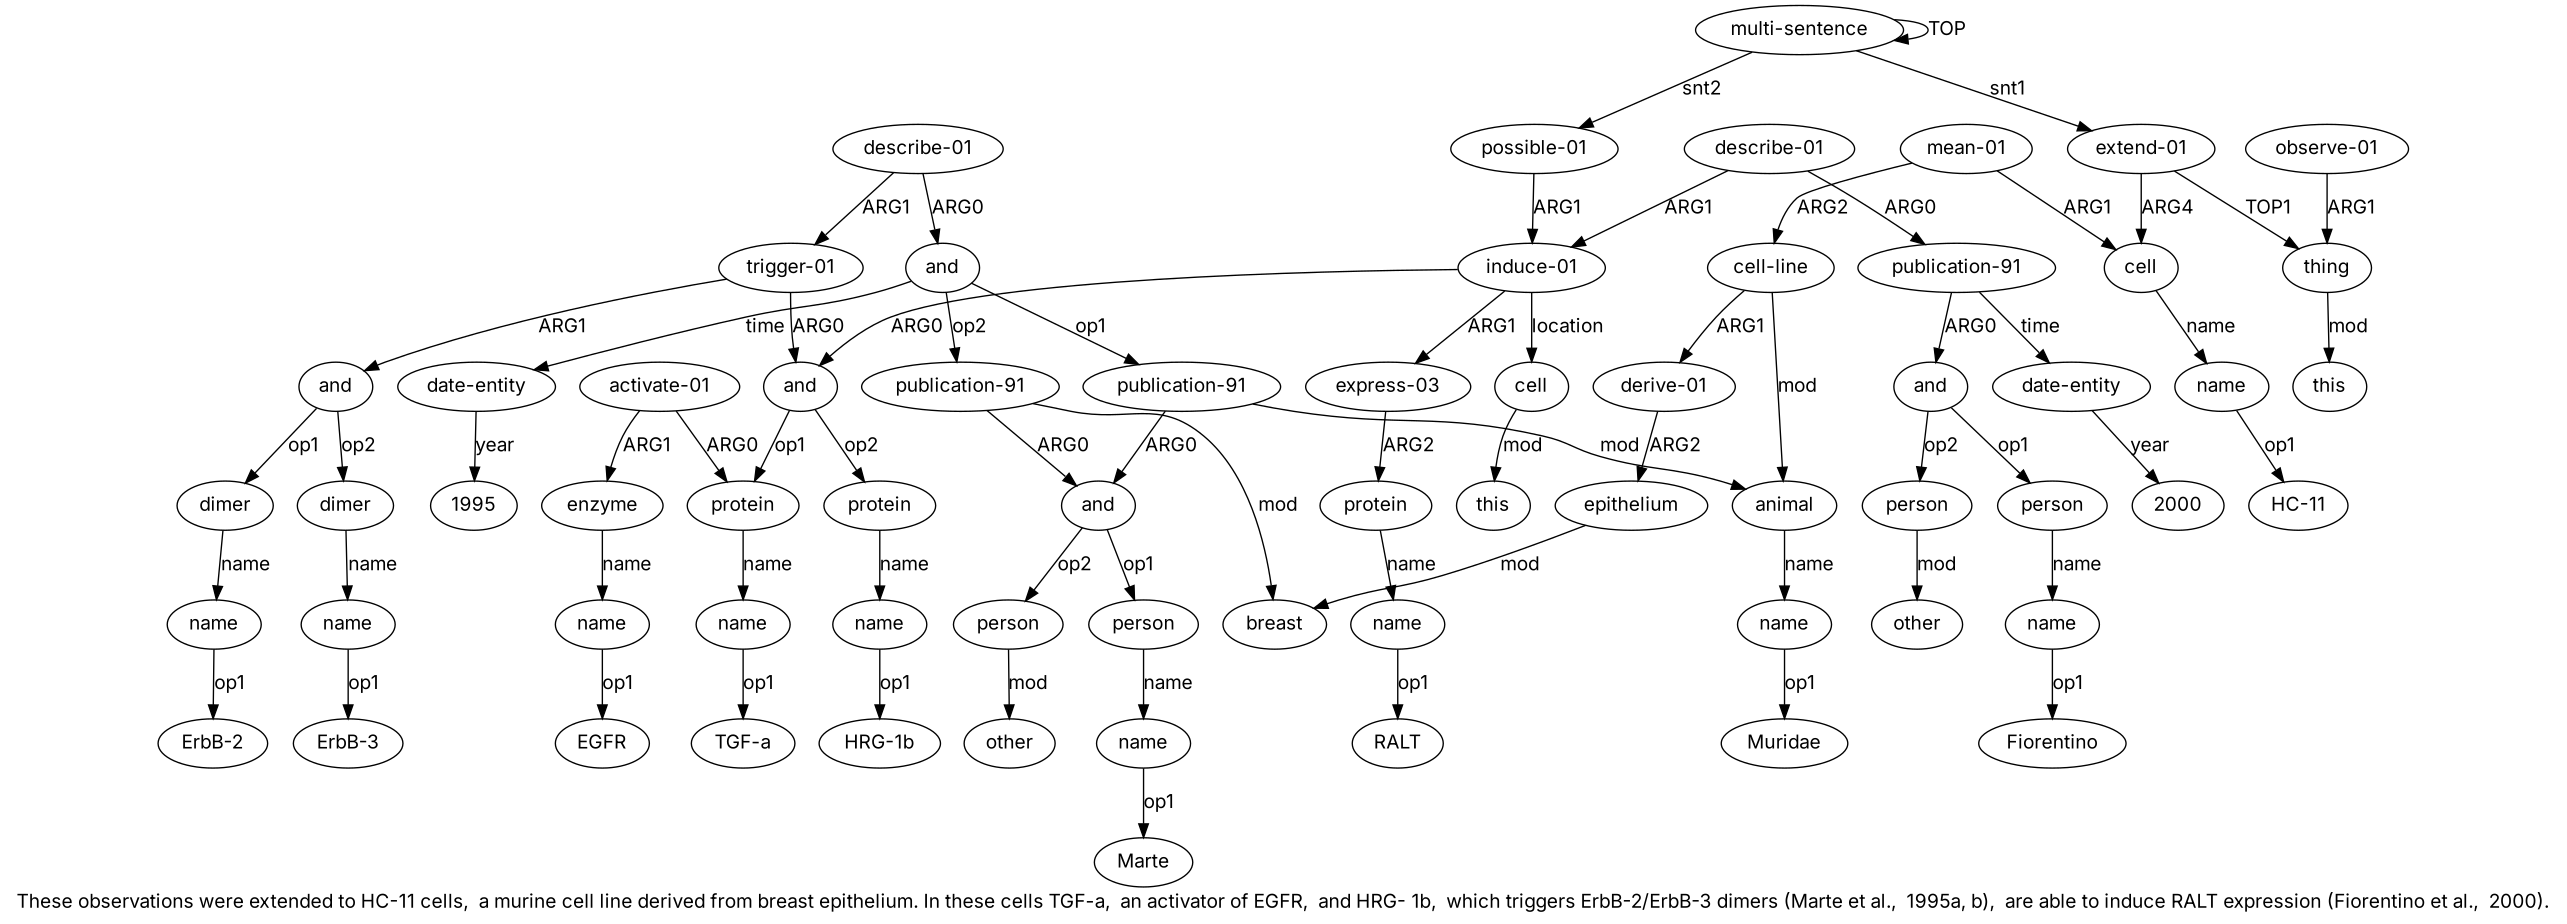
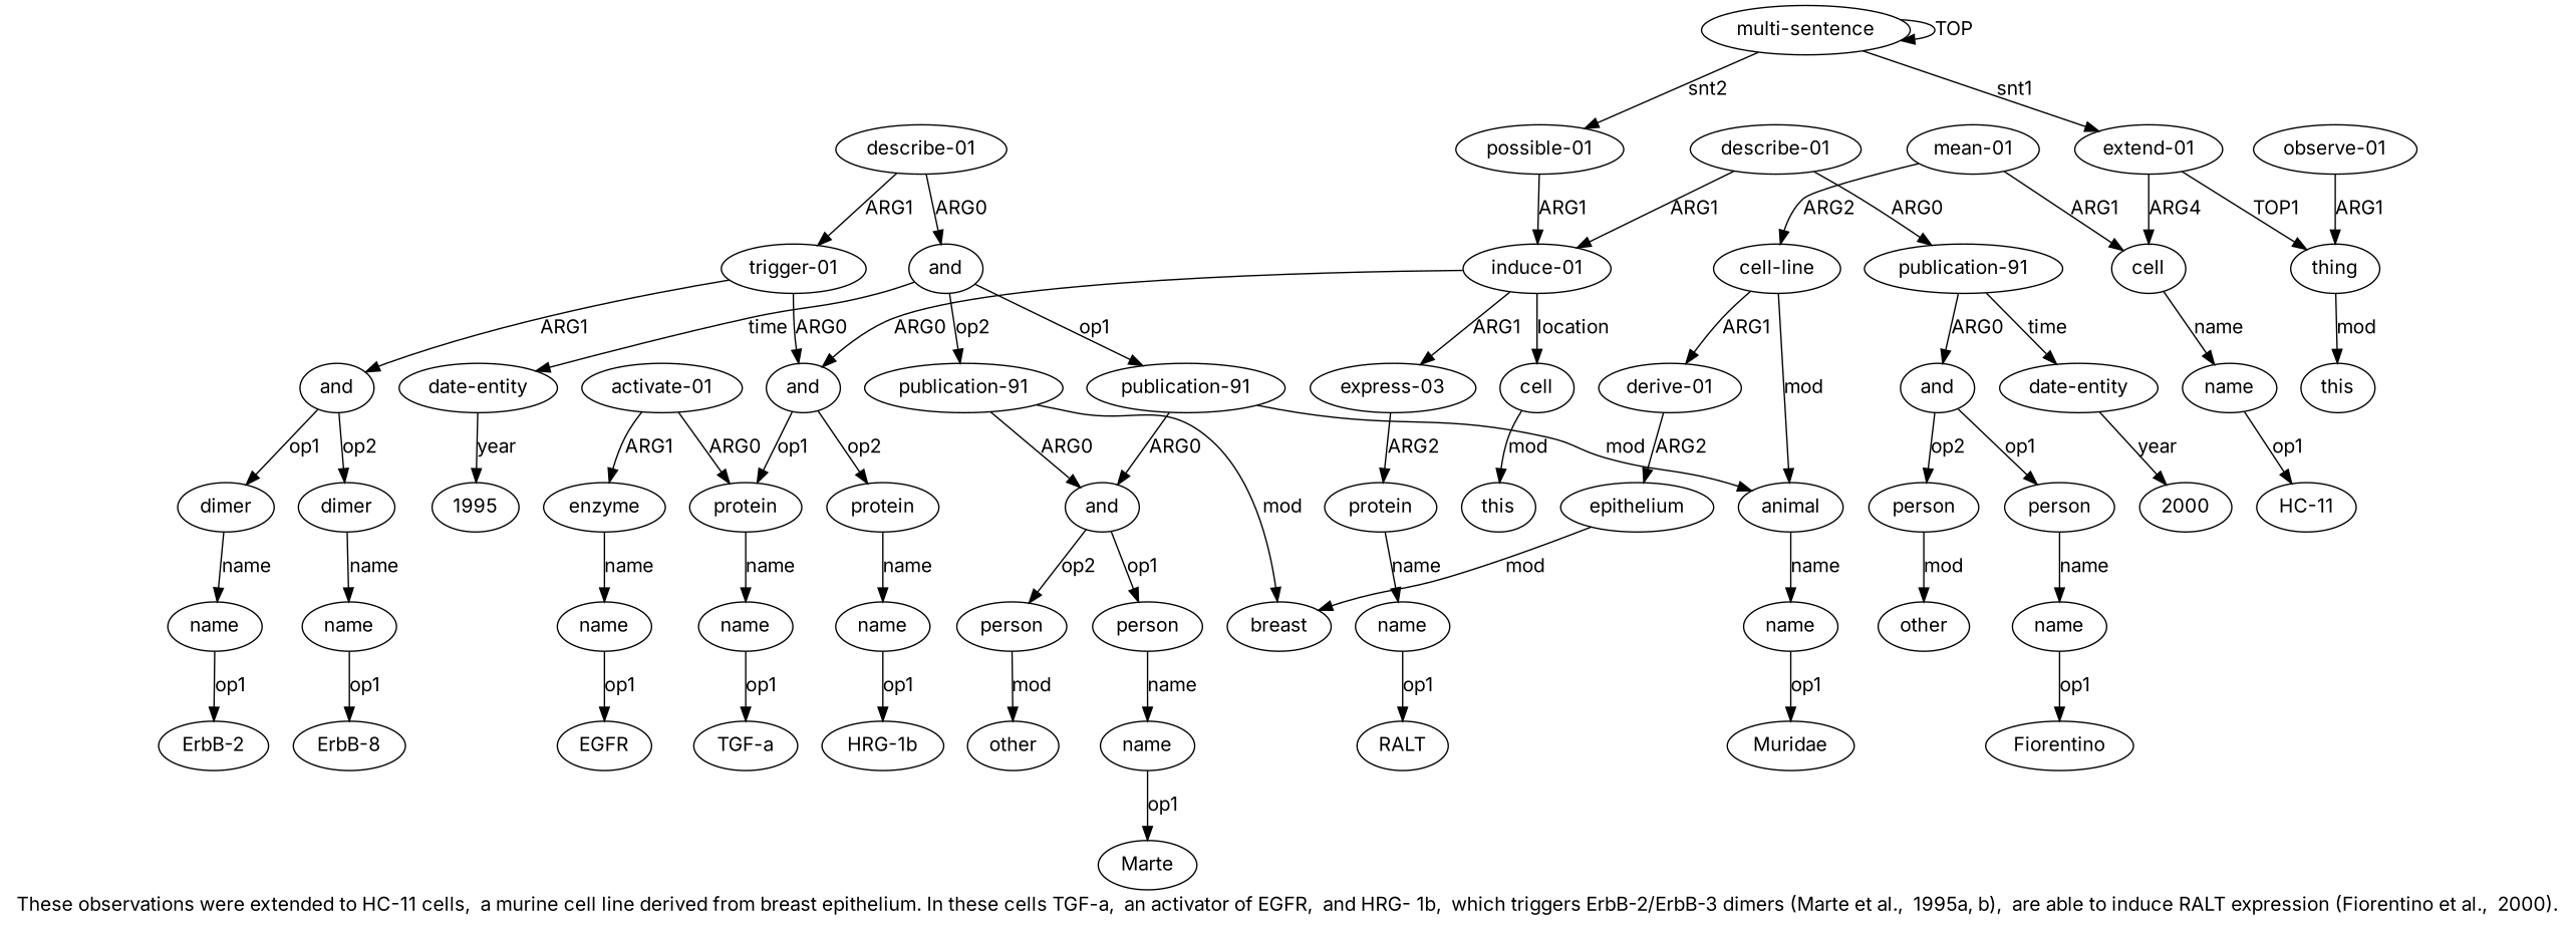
  digraph {
    fontname=Inter
    label="These observations were extended to HC-11 cells,  a murine cell line derived from breast epithelium. In these cells TGF-a,  an activator of EGFR,  and HRG- 1b,  which triggers ErbB-2/ErbB-3 dimers (Marte et al.,  1995a, b),  are able to induce RALT expression (Fiorentino et al.,  2000)."
    node [color=black fontname=Inter gold_ind=-1 gold_label=name test_ind=-1 test_label=name]
    edge [color=black fontname=Inter gold_label=op1 test_label=op1]
    n1 [gold_ind=20 gold_label=enzyme label=enzyme test_ind=20 test_label=enzyme]
    n2 [gold_ind=21 label=name test_ind=21]
    n3 [gold_label=EGFR label=EGFR test_label=EGFR]
    n4 [gold_ind=22 gold_label=protein label=protein test_ind=22 test_label=protein]
    n5 [gold_ind=23 label=name test_ind=23]
    n6 [gold_label="HRG-1b" label="HRG-1b" test_label="HRG-1b"]
    n7 [gold_ind=24 gold_label="trigger-01" label="trigger-01" test_ind=24 test_label="trigger-01"]
    n8 [gold_ind=25 gold_label=and label=and test_ind=25 test_label=and]
    n9 [gold_ind=16 gold_label=and label=and test_ind=16 test_label=and]
    n10 [gold_ind=26 gold_label=dimer label=dimer test_ind=26 test_label=dimer]
    n11 [gold_ind=28 gold_label=dimer label=dimer test_ind=28 test_label=dimer]
    n12 [gold_ind=17 gold_label=protein label=protein test_ind=17 test_label=protein]
    n13 [gold_ind=27 label=name test_ind=27]
    n14 [gold_ind=29 label=name test_ind=29]
    n15 [gold_ind=18 label=name test_ind=18]
    n16 [gold_label="ErbB-2" label="ErbB-2" test_label="ErbB-2"]
-   n17 [gold_label="ErbB-3" label="ErbB-3" test_label="ErbB-3"]
+   n17 [gold_label="ErbB-3" label="ErbB-8" test_label="ErbB-3"]
    n18 [gold_label="HC-11" label="HC-11" test_label="HC-11"]
    n19 [gold_ind=31 gold_label=and label=and test_ind=31 test_label=and]
    n20 [gold_ind=32 gold_label="publication-91" label="publication-91" test_ind=32 test_label="publication-91"]
    n21 [gold_ind=39 gold_label="date-entity" label="date-entity" test_ind=39 test_label="date-entity"]
    n22 [gold_ind=38 gold_label="publication-91" label="publication-91" test_ind=38 test_label="publication-91"]
    n23 [gold_ind=33 gold_label=and label=and test_ind=33 test_label=and]
    n24 [gold_ind=9 gold_label=animal label=animal test_ind=9 test_label=animal]
    n25 [gold_label=1995 label=1995 test_label=1995]
    n26 [gold_ind=13 gold_label=breast label=breast test_ind=13 test_label=breast]
    n27 [gold_ind=36 gold_label=person label=person test_ind=36 test_label=person]
    n28 [gold_ind=34 gold_label=person label=person test_ind=34 test_label=person]
    n29 [gold_ind=10 label=name test_ind=10]
    n30 [gold_ind=30 gold_label="describe-01" label="describe-01" test_ind=30 test_label="describe-01"]
    n31 [gold_ind=37 gold_label=other label=other test_ind=37 test_label=other]
    n32 [gold_ind=35 label=name test_ind=35]
    n33 [gold_label=Marte label=Marte test_label=Marte]
    n34 [gold_label=Fiorentino label=Fiorentino test_label=Fiorentino]
    n35 [gold_label=2000 label=2000 test_label=2000]
    n36 [gold_ind=51 gold_label=cell label=cell test_ind=51 test_label=cell]
    n37 [gold_ind=52 gold_label=this label=this test_ind=52 test_label=this]
    n38 [gold_ind=50 gold_label="date-entity" label="date-entity" test_ind=50 test_label="date-entity"]
    n39 [gold_label="TGF-a" label="TGF-a" test_label="TGF-a"]
    n40 [gold_label=Muridae label=Muridae test_label=Muridae]
    n41 [gold_ind=15 gold_label="induce-01" label="induce-01" test_ind=15 test_label="induce-01"]
    n42 [gold_ind=40 gold_label="express-03" label="express-03" test_ind=40 test_label="express-03"]
    n43 [gold_ind=41 gold_label=protein label=protein test_ind=41 test_label=protein]
    n44 [gold_ind=42 label=name test_ind=42]
    n45 [gold_ind=14 gold_label="possible-01" label="possible-01" test_ind=14 test_label="possible-01"]
    n46 [gold_ind=11 gold_label="derive-01" label="derive-01" test_ind=11 test_label="derive-01"]
    n47 [gold_ind=12 gold_label=epithelium label=epithelium test_ind=12 test_label=epithelium]
    n48 [gold_ind=8 gold_label="cell-line" label="cell-line" test_ind=8 test_label="cell-line"]
    n49 [gold_ind=19 gold_label="activate-01" label="activate-01" test_ind=19 test_label="activate-01"]
    n50 [gold_ind=1 gold_label="extend-01" label="extend-01" test_ind=1 test_label="extend-01"]
    n51 [gold_ind=2 gold_label=thing label=thing test_ind=2 test_label=thing]
    n52 [gold_ind=5 gold_label=cell label=cell test_ind=5 test_label=cell]
    n53 [gold_ind=4 gold_label=this label=this test_ind=4 test_label=this]
    n54 [gold_ind=6 label=name test_ind=6]
    n55 [gold_ind=0 gold_label="multi-sentence" label="multi-sentence" test_ind=0 test_label="multi-sentence"]
    n56 [gold_ind=3 gold_label="observe-01" label="observe-01" test_ind=3 test_label="observe-01"]
    n57 [gold_ind=7 gold_label="mean-01" label="mean-01" test_ind=7 test_label="mean-01"]
    n58 [gold_ind=46 gold_label=person label=person test_ind=46 test_label=person]
    n59 [gold_ind=47 label=name test_ind=47]
    n60 [gold_ind=44 gold_label="publication-91" label="publication-91" test_ind=44 test_label="publication-91"]
    n61 [gold_ind=45 gold_label=and label=and test_ind=45 test_label=and]
    n62 [gold_ind=48 gold_label=person label=person test_ind=48 test_label=person]
    n63 [gold_ind=49 gold_label=other label=other test_ind=49 test_label=other]
    n64 [gold_label=RALT label=RALT test_label=RALT]
    n65 [gold_ind=43 gold_label="describe-01" label="describe-01" test_ind=43 test_label="describe-01"]
    n1 -> n2 [gold_label=name label=name test_label=name]
    n2 -> n3 [label=op1]
    n4 -> n5 [gold_label=name label=name test_label=name]
    n5 -> n6 [label=op1]
    n7 -> n8 [gold_label=ARG1 label=ARG1 test_label=ARG1]
    n7 -> n9 [gold_label=ARG0 label=ARG0 test_label=ARG0]
    n8 -> n10 [label=op1]
    n8 -> n11 [gold_label=op2 label=op2 test_label=op2]
    n9 -> n4 [gold_label=op2 label=op2 test_label=op2]
    n9 -> n12 [label=op1]
    n10 -> n13 [gold_label=name label=name test_label=name]
    n11 -> n14 [gold_label=name label=name test_label=name]
    n12 -> n15 [gold_label=name label=name test_label=name]
    n13 -> n16 [label=op1]
    n14 -> n17 [label=op1]
    n15 -> n39 [label=op1]
    n19 -> n20 [label=op1]
    n19 -> n21 [gold_label=time label=time test_label=time]
    n19 -> n22 [gold_label=op2 label=op2 test_label=op2]
    n20 -> n23 [gold_label=ARG0 label=ARG0 test_label=ARG0]
    n20 -> n24 [gold_label=mod label=mod test_label=mod]
    n21 -> n25 [gold_label=year label=year test_label=year]
    n22 -> n23 [gold_label=ARG0 label=ARG0 test_label=ARG0]
    n22 -> n26 [gold_label=mod label=mod test_label=mod]
    n23 -> n27 [gold_label=op2 label=op2 test_label=op2]
    n23 -> n28 [label=op1]
    n24 -> n29 [gold_label=name label=name test_label=name]
    n27 -> n31 [gold_label=mod label=mod test_label=mod]
    n28 -> n32 [gold_label=name label=name test_label=name]
    n29 -> n40 [label=op1]
    n30 -> n7 [gold_label=ARG1 label=ARG1 test_label=ARG1]
    n30 -> n19 [gold_label=ARG0 label=ARG0 test_label=ARG0]
    n32 -> n33 [label=op1]
    n36 -> n37 [gold_label=mod label=mod test_label=mod]
    n38 -> n35 [gold_label=year label=year test_label=year]
    n41 -> n9 [gold_label=ARG0 label=ARG0 test_label=ARG0]
    n41 -> n36 [gold_label=location label=location test_label=location]
    n41 -> n42 [gold_label=ARG1 label=ARG1 test_label=ARG1]
    n42 -> n43 [gold_label=ARG2 label=ARG2 test_label=ARG2]
    n43 -> n44 [gold_label=name label=name test_label=name]
    n44 -> n64 [label=op1]
    n45 -> n41 [gold_label=ARG1 label=ARG1 test_label=ARG1]
    n46 -> n47 [gold_label=ARG2 label=ARG2 test_label=ARG2]
    n47 -> n26 [gold_label=mod label=mod test_label=mod]
    n48 -> n24 [gold_label=mod label=mod test_label=mod]
    n48 -> n46 [gold_label=ARG1 label=ARG1 test_label=ARG1]
    n49 -> n1 [gold_label=ARG1 label=ARG1 test_label=ARG1]
    n49 -> n12 [gold_label=ARG0 label=ARG0 test_label=ARG0]
    n50 -> n51 [gold_label=ARG1 label=TOP1 test_label=ARG1]
    n50 -> n52 [gold_label=ARG4 label=ARG4 test_label=ARG4]
    n51 -> n53 [gold_label=mod label=mod test_label=mod]
    n52 -> n54 [gold_label=name label=name test_label=name]
    n54 -> n18 [label=op1]
    n55 -> n45 [gold_label=snt2 label=snt2 test_label=snt2]
    n55 -> n50 [gold_label=snt1 label=snt1 test_label=snt1]
    n55 -> n55 [gold_label=TOP label=TOP test_label=TOP]
    n56 -> n51 [gold_label=ARG1 label=ARG1 test_label=ARG1]
    n57 -> n48 [gold_label=ARG2 label=ARG2 test_label=ARG2]
    n57 -> n52 [gold_label=ARG1 label=ARG1 test_label=ARG1]
    n58 -> n59 [gold_label=name label=name test_label=name]
    n59 -> n34 [label=op1]
    n60 -> n38 [gold_label=time label=time test_label=time]
    n60 -> n61 [gold_label=ARG0 label=ARG0 test_label=ARG0]
    n61 -> n58 [label=op1]
    n61 -> n62 [gold_label=op2 label=op2 test_label=op2]
    n62 -> n63 [gold_label=mod label=mod test_label=mod]
    n65 -> n41 [gold_label=ARG1 label=ARG1 test_label=ARG1]
    n65 -> n60 [gold_label=ARG0 label=ARG0 test_label=ARG0]
  }
